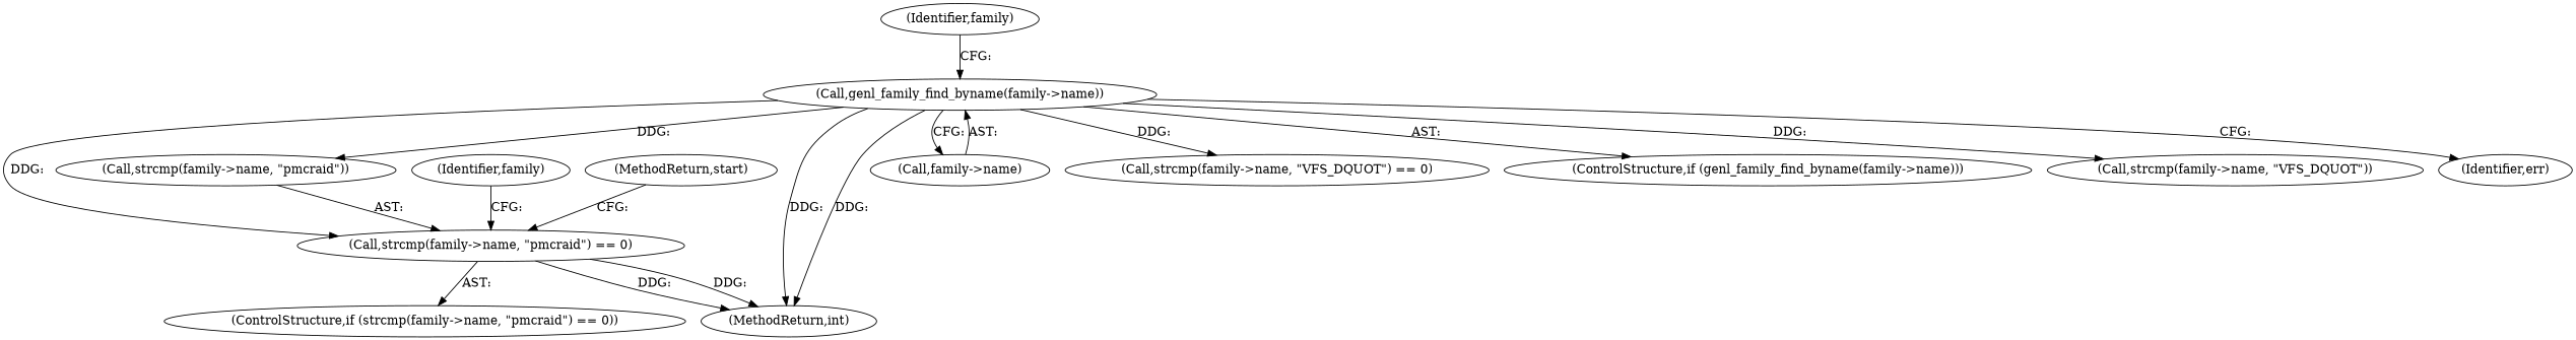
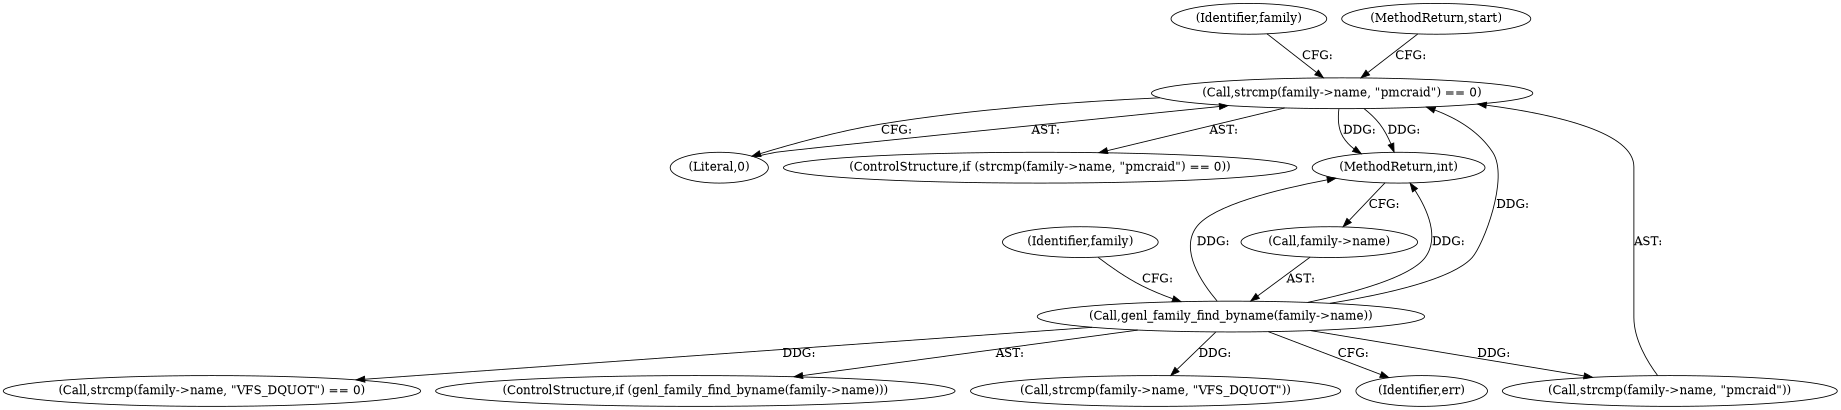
  digraph {
    n1 [label="(Call,strcmp(family->name, \"pmcraid\") == 0)"]
+   n2 [label="(Literal,0)"]
    n3 [label="(ControlStructure,if (strcmp(family->name, \"pmcraid\") == 0))"]
    n4 [label="(MethodReturn,int)"]
    n5 [label="(Call,genl_family_find_byname(family->name))"]
    n6 [label="(Call,strcmp(family->name, \"pmcraid\"))"]
    n7 [label="(Call,family->name)"]
    n8 [label="(Call,strcmp(family->name, \"VFS_DQUOT\") == 0)"]
    n9 [label="(ControlStructure,if (genl_family_find_byname(family->name)))"]
    n10 [label="(Call,strcmp(family->name, \"VFS_DQUOT\"))"]
    n11 [label="(Identifier,err)"]
    n12 [label="(Identifier,family)"]
    n13 [label="(Identifier,family)"]
    n14 [label="(MethodReturn,start)"]
+   n1 -> n2 [label="CFG: "]
    n1 -> n3 [label="AST: "]
    n1 -> n4 [label="DDG: "]
    n1 -> n4 [label="DDG: "]
+   n2 -> n1 [label="AST: "]
    n5 -> n1 [label="DDG: "]
    n5 -> n4 [label="DDG: "]
    n5 -> n4 [label="DDG: "]
    n5 -> n6 [label="DDG: "]
-   n5 -> n7 [label="CFG: "]
+   n4 -> n7 [label="CFG: "]
    n5 -> n8 [label="DDG: "]
    n5 -> n9 [label="AST: "]
    n5 -> n10 [label="DDG: "]
    n5 -> n11 [label="CFG: "]
    n6 -> n1 [label="AST: "]
    n7 -> n5 [label="AST: "]
    n12 -> n1 [label="CFG: "]
    n13 -> n5 [label="CFG: "]
    n14 -> n1 [label="CFG: "]
  }
